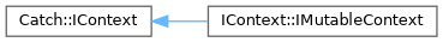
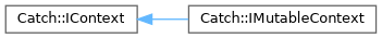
  digraph {
    rankdir=LR
    node [color=grey40 fillcolor=white fontname=Helvetica fontsize=10 shape=box style=filled]
    n1 [height=0.2 label="Catch::IContext" width=0.4]
-   n2 [height=0.2 label="IContext::IMutableContext" width=0.4]
+   n2 [height=0.2 label="Catch::IMutableContext" width=0.4]
    n1 -> n2 [color=steelblue1 dir=back fontname=Helvetica fontsize=10 labelfontname=Helvetica labelfontsize=10 style=solid]
  }
